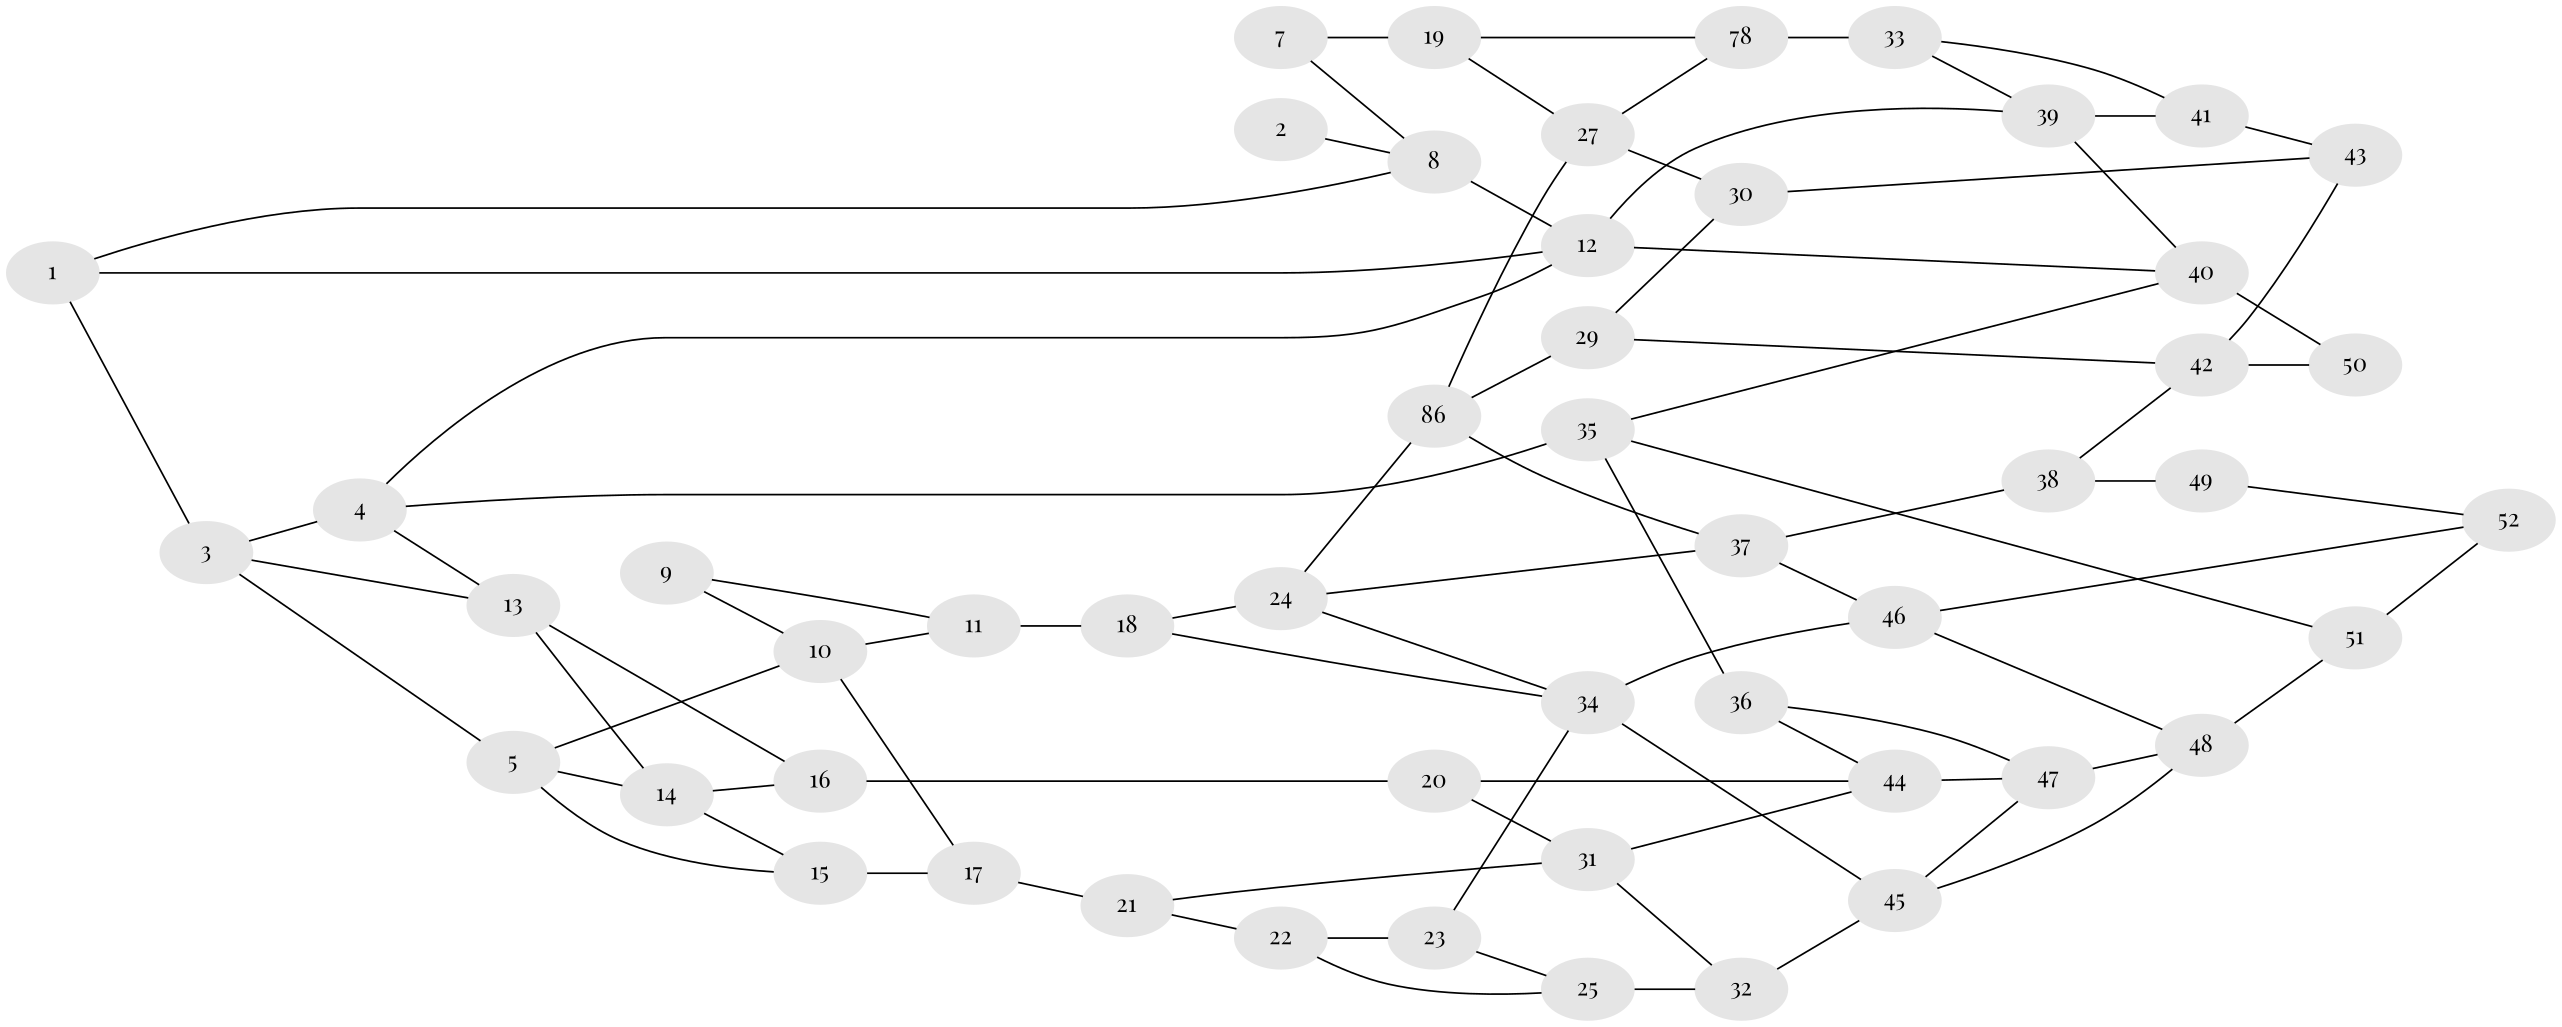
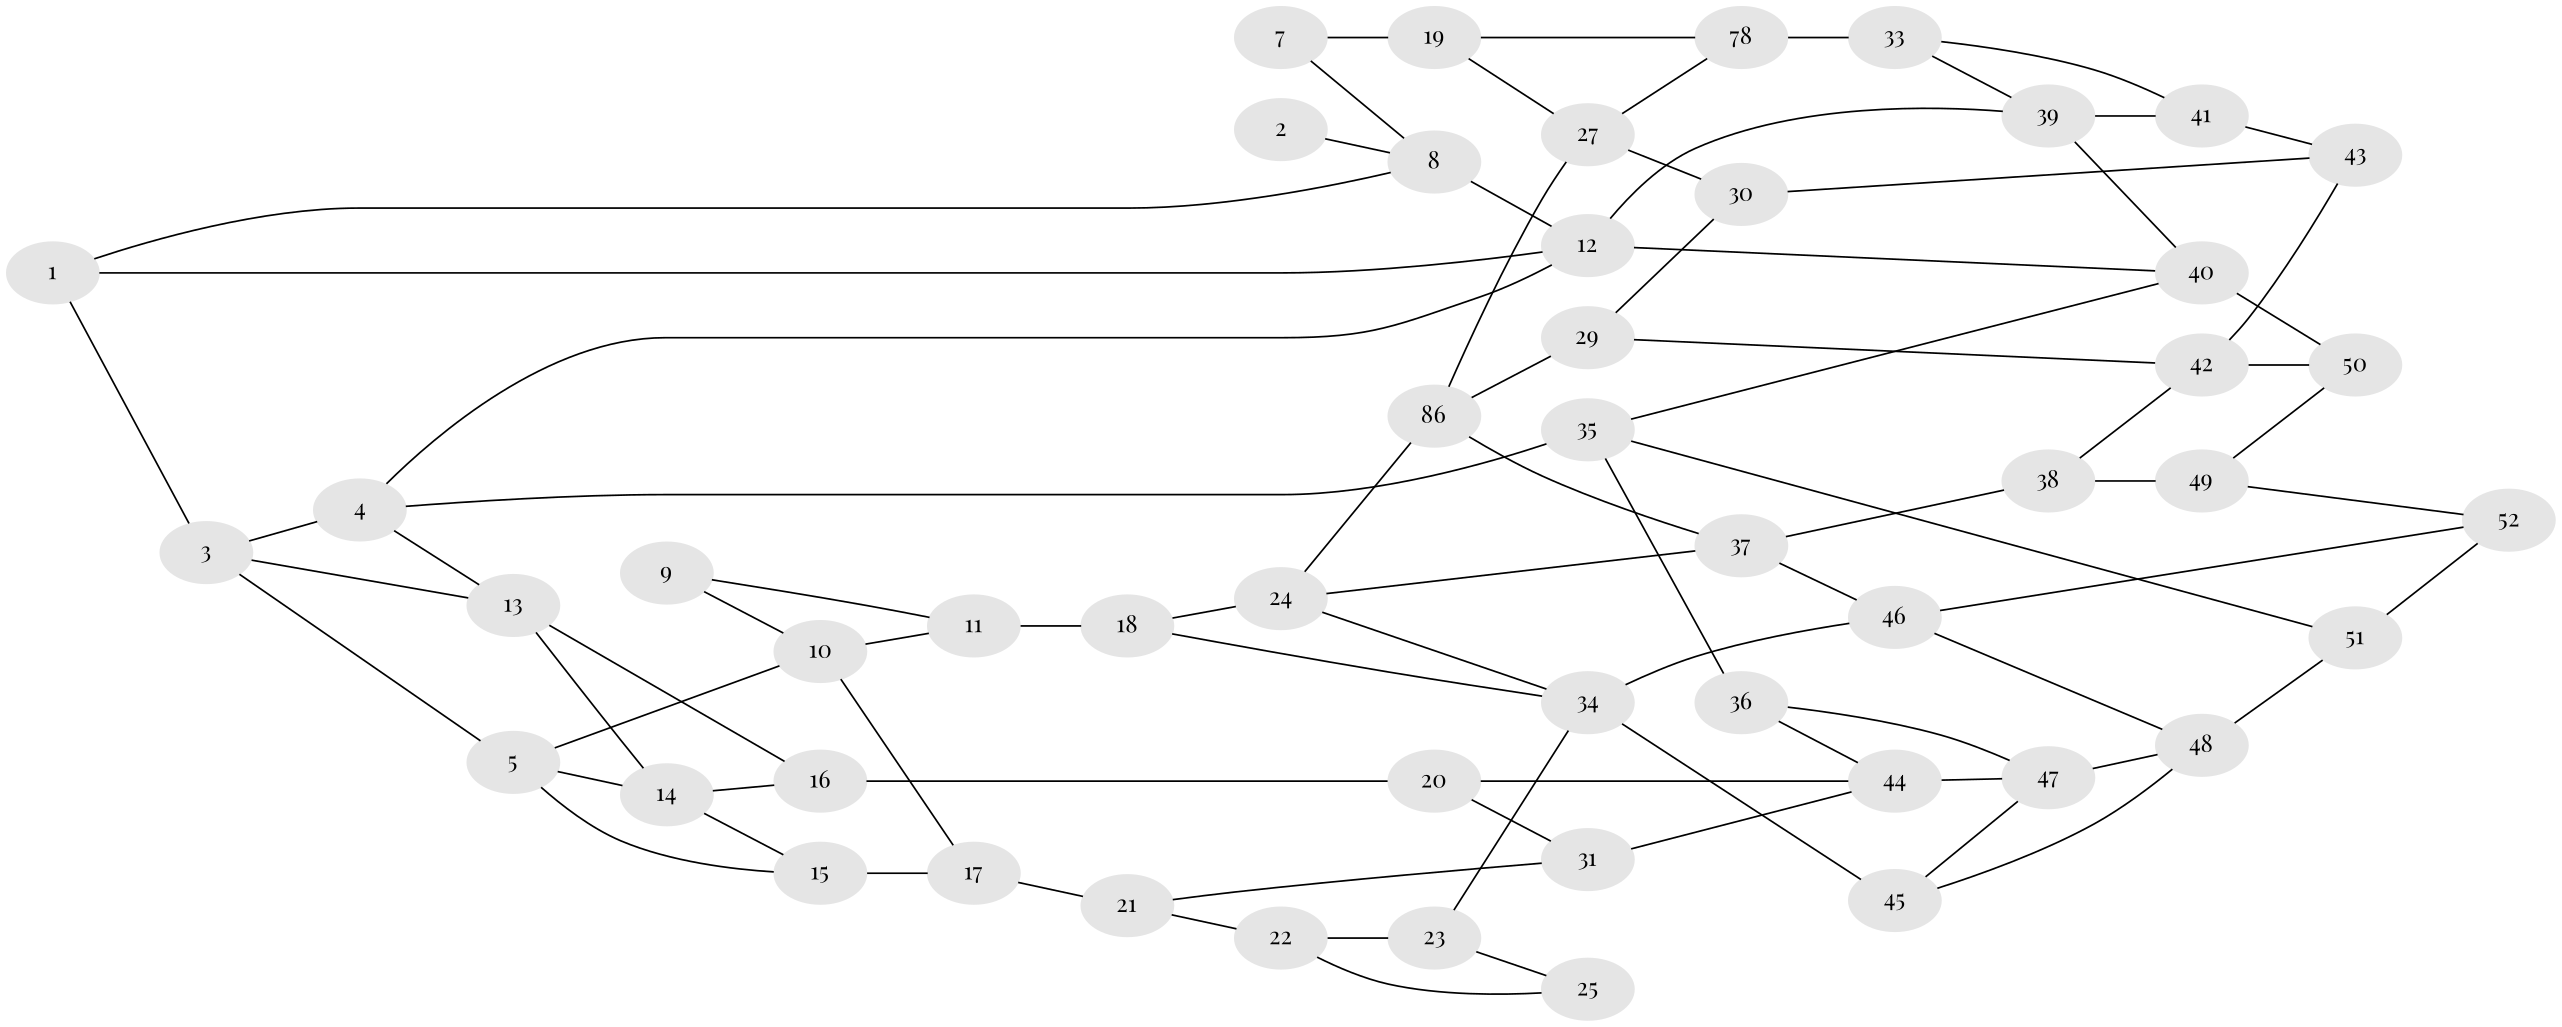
  graph {
    fontname="Playfair Display"
    rankdir=LR
    node [color=gray90 fontname="Playfair Display" style=filled]
    edge [fontname="Playfair Display" weight=1.0]
    1
    3
    8
    12
    4
    5
    13
    39
    40
    2
    35
    10
    14
    15
    16
    36
    51
    11
    17
    7
    19
    9
    27
    n24 [label=78]
    18
    21
    24
    34
    41
    50
    20
    31
    44
    22
    23
    25
    n37 [label=86]
    37
    30
    33
-   32
    47
    45
    46
    29
    38
    42
    43
    48
    52
    49
    1 -- 3
    1 -- 8
    1 -- 12
    3 -- 4
    3 -- 5
    3 -- 13
    8 -- 12
    12 -- 39
    12 -- 40
    4 -- 12
    4 -- 13
    4 -- 35
    5 -- 10
    5 -- 14
    5 -- 15
    13 -- 14
    13 -- 16
    39 -- 40
    39 -- 41
    40 -- 50
    2 -- 8
    35 -- 40
    35 -- 36
    35 -- 51
    10 -- 11
    10 -- 17
    14 -- 15
    14 -- 16
    15 -- 17 [weight=2.0]
    16 -- 20
    36 -- 44
    36 -- 47
    51 -- 52
    11 -- 18
    17 -- 21
    7 -- 8
    7 -- 19
    19 -- 27
    19 -- n24
    9 -- 10
    9 -- 11
    27 -- n24
    27 -- 30
    n24 -- 33 [weight=2.0]
    18 -- 24
    18 -- 34
    21 -- 31
    21 -- 22 [weight=2.0]
    24 -- 34
    24 -- n37
    24 -- 37
    34 -- 45
    34 -- 46
    41 -- 43 [weight=2.0]
    20 -- 31
    20 -- 44
    31 -- 44
-   31 -- 32
    44 -- 47
    22 -- 23
    22 -- 25
    23 -- 34
    23 -- 25
-   25 -- 32
    n37 -- 27
    n37 -- 37
    n37 -- 29
    37 -- 46
    37 -- 38
    30 -- 43
    33 -- 39
    33 -- 41
-   32 -- 45
    47 -- 48
    45 -- 47
    45 -- 48
    46 -- 48
    46 -- 52
    29 -- 30
    29 -- 42
    38 -- 42
    38 -- 49
    42 -- 50
    42 -- 43
    48 -- 51
+   49 -- 50
    49 -- 52 [weight=2.0]
  }
